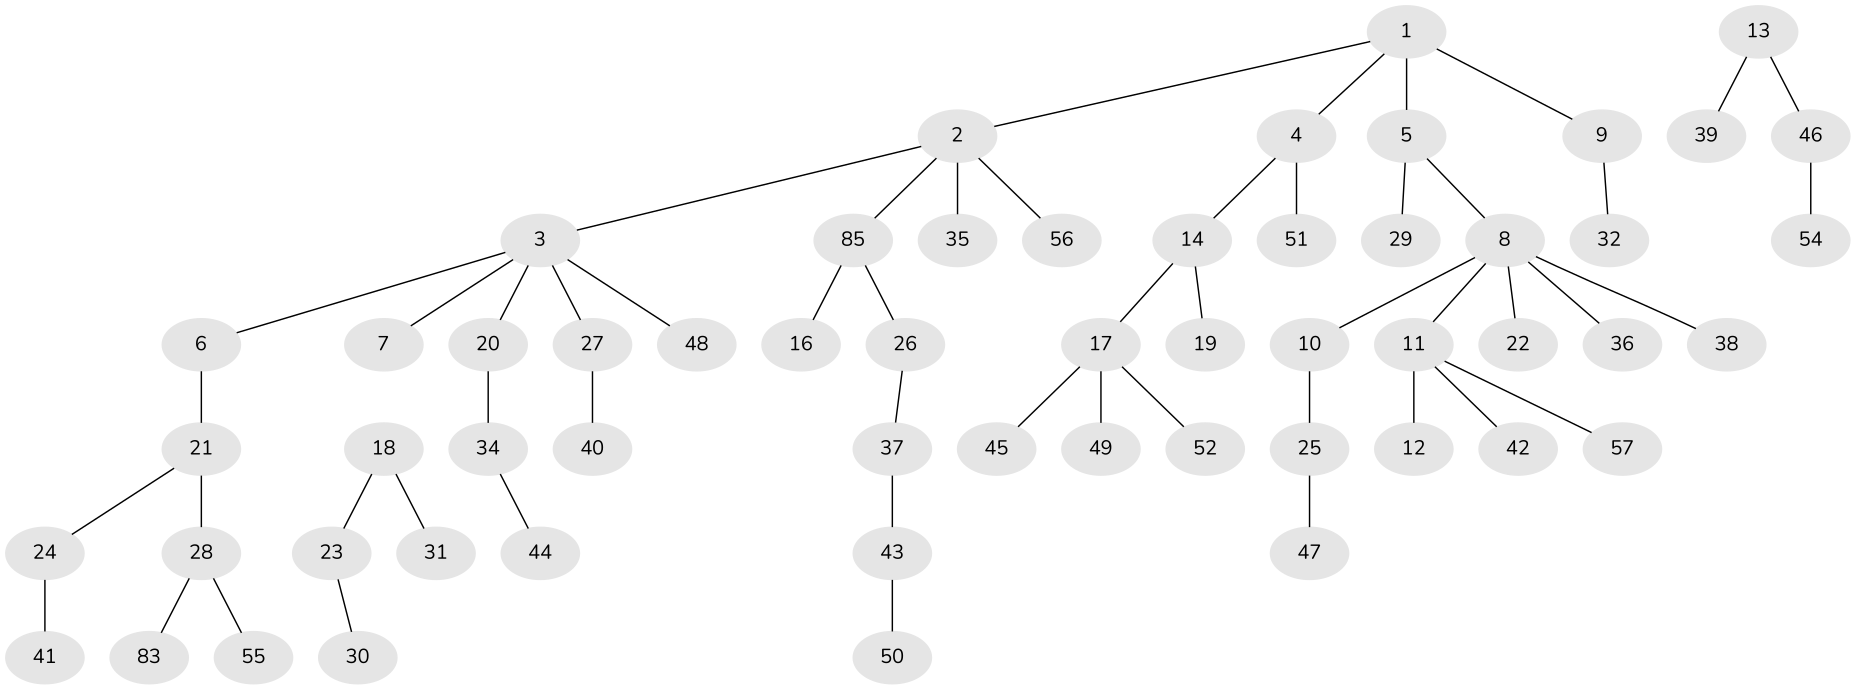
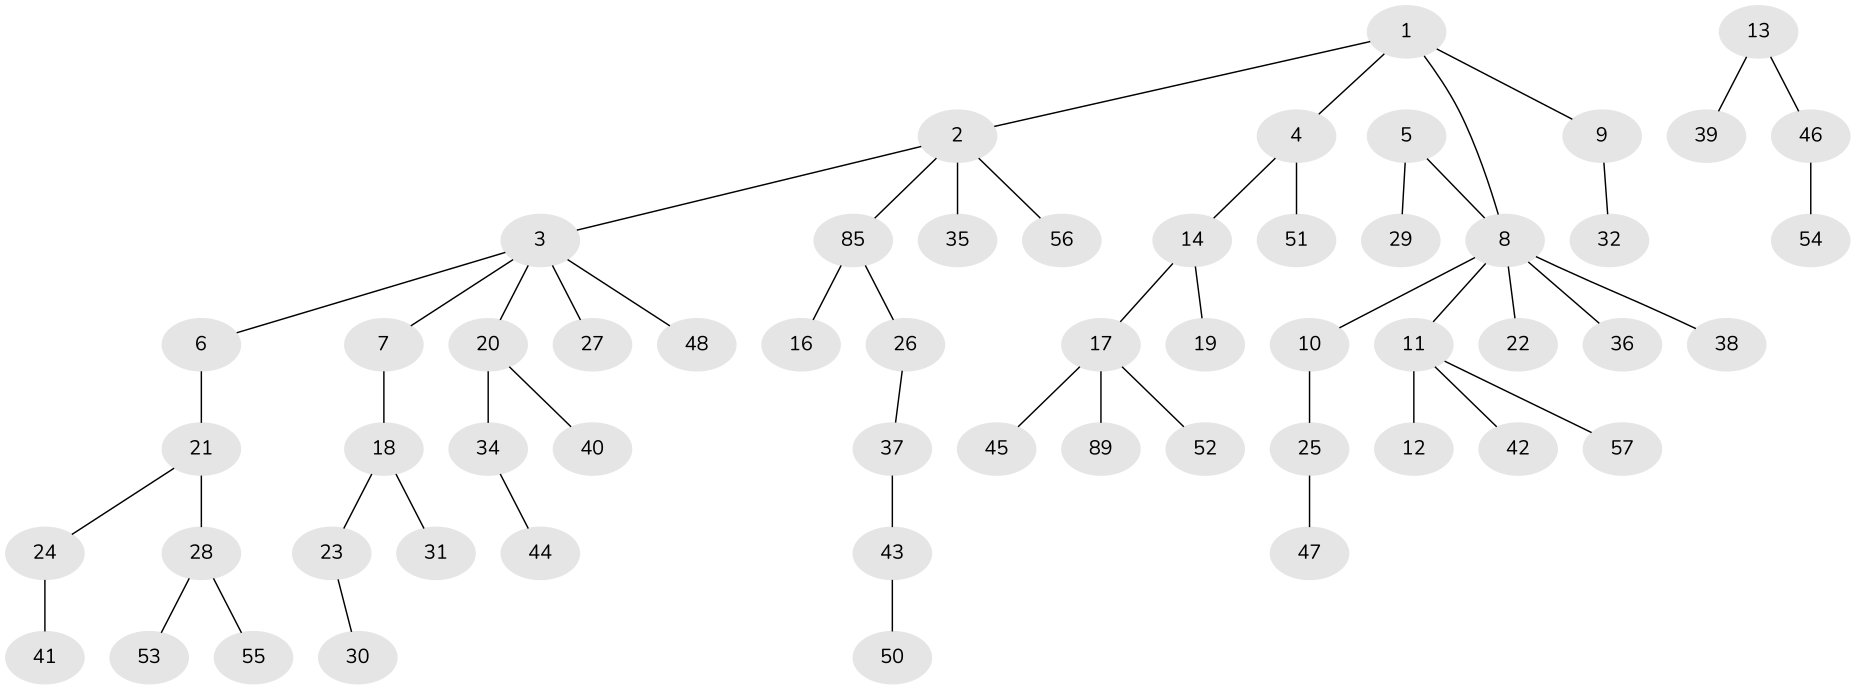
  graph {
    fontname=Nunito
    node [color=gray90 fontname=Nunito style=filled]
    edge [fontname=Nunito]
    1
    2
    4
    5
    9
    3
    n7 [label=85]
    35
    56
    14
    51
    8
    29
    32
    6
    7
    20
    27
    48
    16
    26
    21
    18
    34
    40
    17
    19
    10
    11
    22
    36
    38
    24
    28
    23
    31
    25
    12
    42
    57
    47
    13
    39
    46
    54
    45
-   49
+   49 [label=89]
    52
    37
    30
    44
    41
-   53 [label=83]
+   53
    55
    43
    50
    1 -- 2
    1 -- 4
-   1 -- 5
+   1 -- 8
    1 -- 9
    2 -- 3
    2 -- n7
    2 -- 35
    2 -- 56
    4 -- 14
    4 -- 51
    5 -- 8
    5 -- 29
    9 -- 32
    3 -- 6
    3 -- 7
    3 -- 20
    3 -- 27
    3 -- 48
    n7 -- 16
    n7 -- 26
    14 -- 17
    14 -- 19
    8 -- 10
    8 -- 11
    8 -- 22
    8 -- 36
    8 -- 38
    6 -- 21
+   7 -- 18
    20 -- 34
-   27 -- 40
+   20 -- 40
    26 -- 37
    21 -- 24
    21 -- 28
    18 -- 23
    18 -- 31
    34 -- 44
    17 -- 45
    17 -- 49
    17 -- 52
    10 -- 25
    11 -- 12
    11 -- 42
    11 -- 57
    24 -- 41
    28 -- 53
    28 -- 55
    23 -- 30
    25 -- 47
    13 -- 39
    13 -- 46
    46 -- 54
    37 -- 43
    43 -- 50
  }
